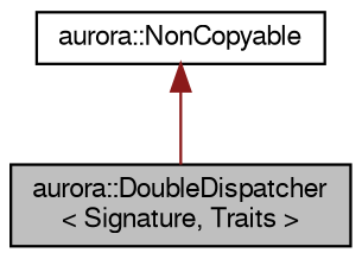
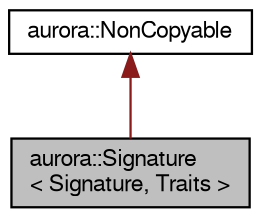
  digraph {
    node [color=black fontname=FreeSans fontsize=10 shape=record]
-   n1 [fillcolor=grey75 fontcolor=black height=0.2 label="aurora::DoubleDispatcher\l\< Signature, Traits \>" style=filled width=0.4]
+   n1 [fillcolor=grey75 fontcolor=black height=0.2 label="aurora::Signature\l\< Signature, Traits \>" style=filled width=0.4]
    n2 [height=0.2 label="aurora::NonCopyable" width=0.4]
    n2 -> n1 [color=firebrick4 dir=back fontname=FreeSans fontsize=10 labelfontname=FreeSans labelfontsize=10 style=solid]
  }
